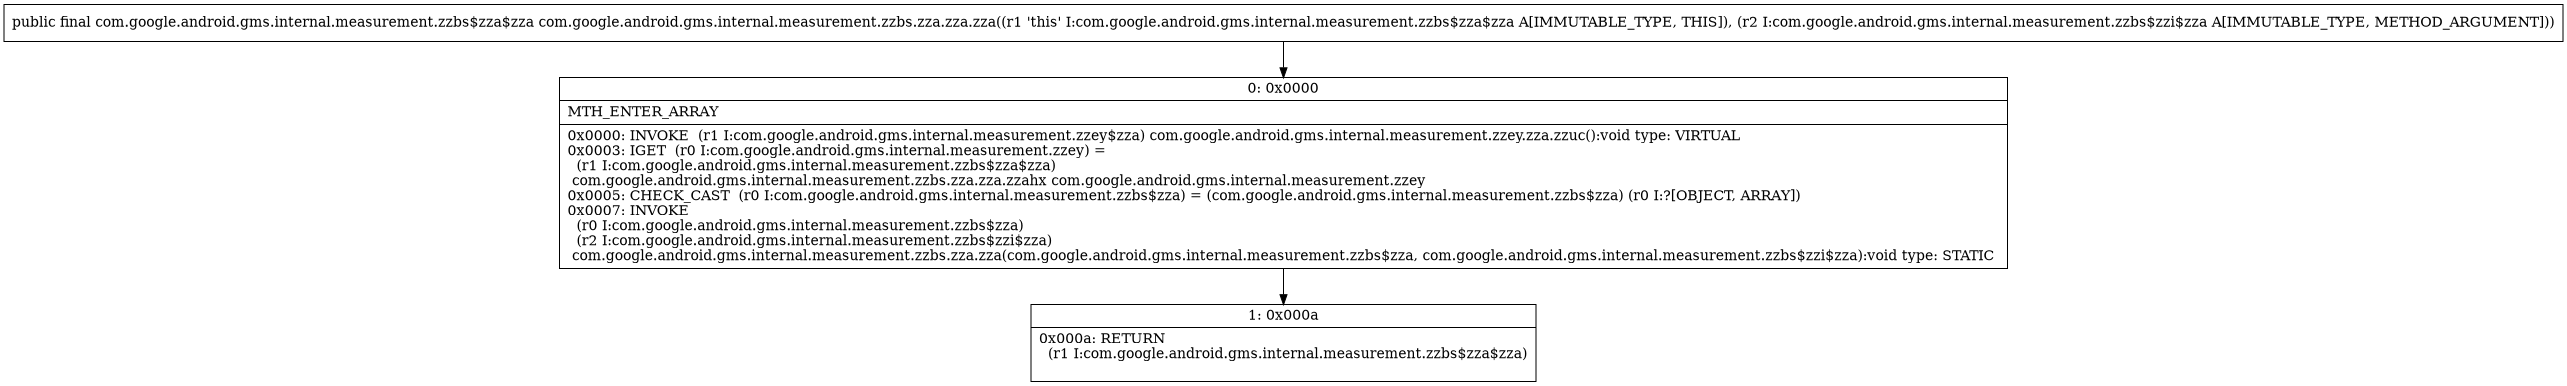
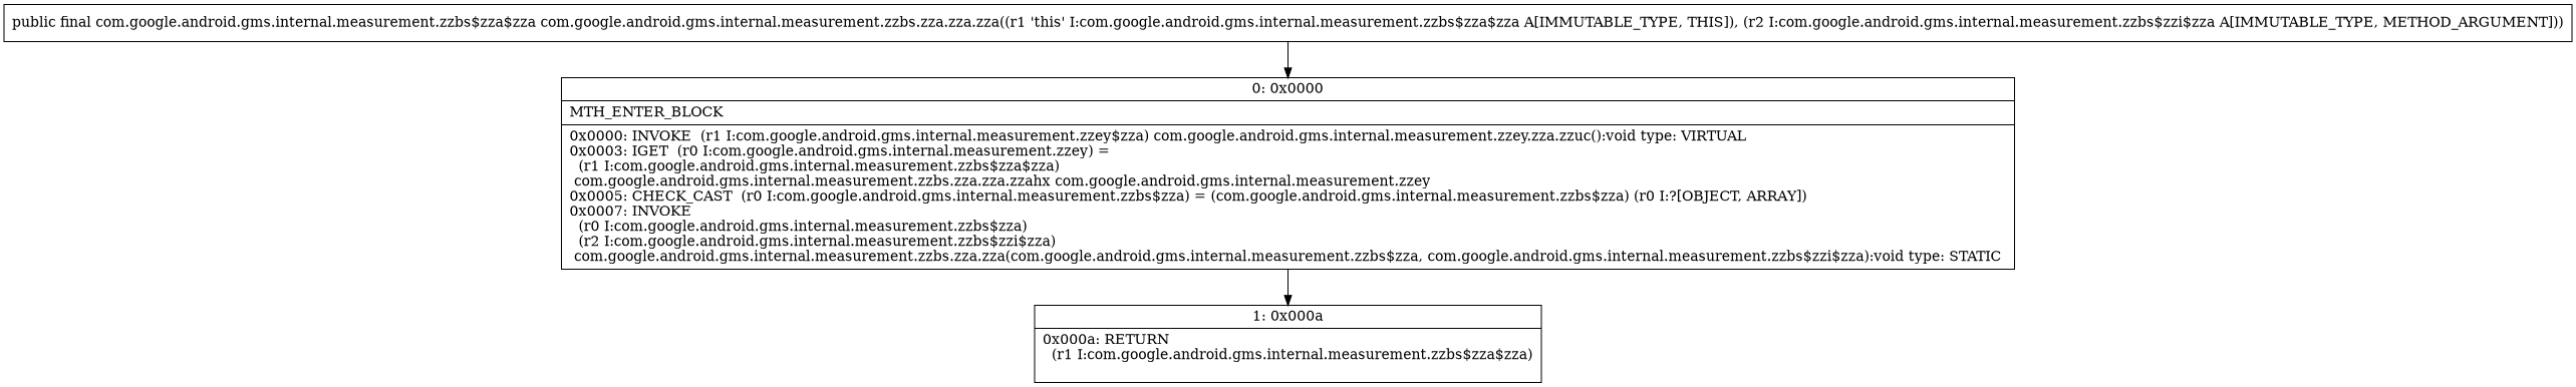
  digraph {
    node [shape=record]
-   n1 [label="{0\:\ 0x0000|MTH_ENTER_ARRAY\l|0x0000: INVOKE  (r1 I:com.google.android.gms.internal.measurement.zzey$zza) com.google.android.gms.internal.measurement.zzey.zza.zzuc():void type: VIRTUAL \l0x0003: IGET  (r0 I:com.google.android.gms.internal.measurement.zzey) = \l  (r1 I:com.google.android.gms.internal.measurement.zzbs$zza$zza)\l com.google.android.gms.internal.measurement.zzbs.zza.zza.zzahx com.google.android.gms.internal.measurement.zzey \l0x0005: CHECK_CAST  (r0 I:com.google.android.gms.internal.measurement.zzbs$zza) = (com.google.android.gms.internal.measurement.zzbs$zza) (r0 I:?[OBJECT, ARRAY]) \l0x0007: INVOKE  \l  (r0 I:com.google.android.gms.internal.measurement.zzbs$zza)\l  (r2 I:com.google.android.gms.internal.measurement.zzbs$zzi$zza)\l com.google.android.gms.internal.measurement.zzbs.zza.zza(com.google.android.gms.internal.measurement.zzbs$zza, com.google.android.gms.internal.measurement.zzbs$zzi$zza):void type: STATIC \l}"]
+   n1 [label="{0\:\ 0x0000|MTH_ENTER_BLOCK\l|0x0000: INVOKE  (r1 I:com.google.android.gms.internal.measurement.zzey$zza) com.google.android.gms.internal.measurement.zzey.zza.zzuc():void type: VIRTUAL \l0x0003: IGET  (r0 I:com.google.android.gms.internal.measurement.zzey) = \l  (r1 I:com.google.android.gms.internal.measurement.zzbs$zza$zza)\l com.google.android.gms.internal.measurement.zzbs.zza.zza.zzahx com.google.android.gms.internal.measurement.zzey \l0x0005: CHECK_CAST  (r0 I:com.google.android.gms.internal.measurement.zzbs$zza) = (com.google.android.gms.internal.measurement.zzbs$zza) (r0 I:?[OBJECT, ARRAY]) \l0x0007: INVOKE  \l  (r0 I:com.google.android.gms.internal.measurement.zzbs$zza)\l  (r2 I:com.google.android.gms.internal.measurement.zzbs$zzi$zza)\l com.google.android.gms.internal.measurement.zzbs.zza.zza(com.google.android.gms.internal.measurement.zzbs$zza, com.google.android.gms.internal.measurement.zzbs$zzi$zza):void type: STATIC \l}"]
    n2 [label="{1\:\ 0x000a|0x000a: RETURN  \l  (r1 I:com.google.android.gms.internal.measurement.zzbs$zza$zza)\l \l}"]
    n3 [label="{public final com.google.android.gms.internal.measurement.zzbs$zza$zza com.google.android.gms.internal.measurement.zzbs.zza.zza.zza((r1 'this' I:com.google.android.gms.internal.measurement.zzbs$zza$zza A[IMMUTABLE_TYPE, THIS]), (r2 I:com.google.android.gms.internal.measurement.zzbs$zzi$zza A[IMMUTABLE_TYPE, METHOD_ARGUMENT])) }"]
    n1 -> n2
    n3 -> n1
  }
